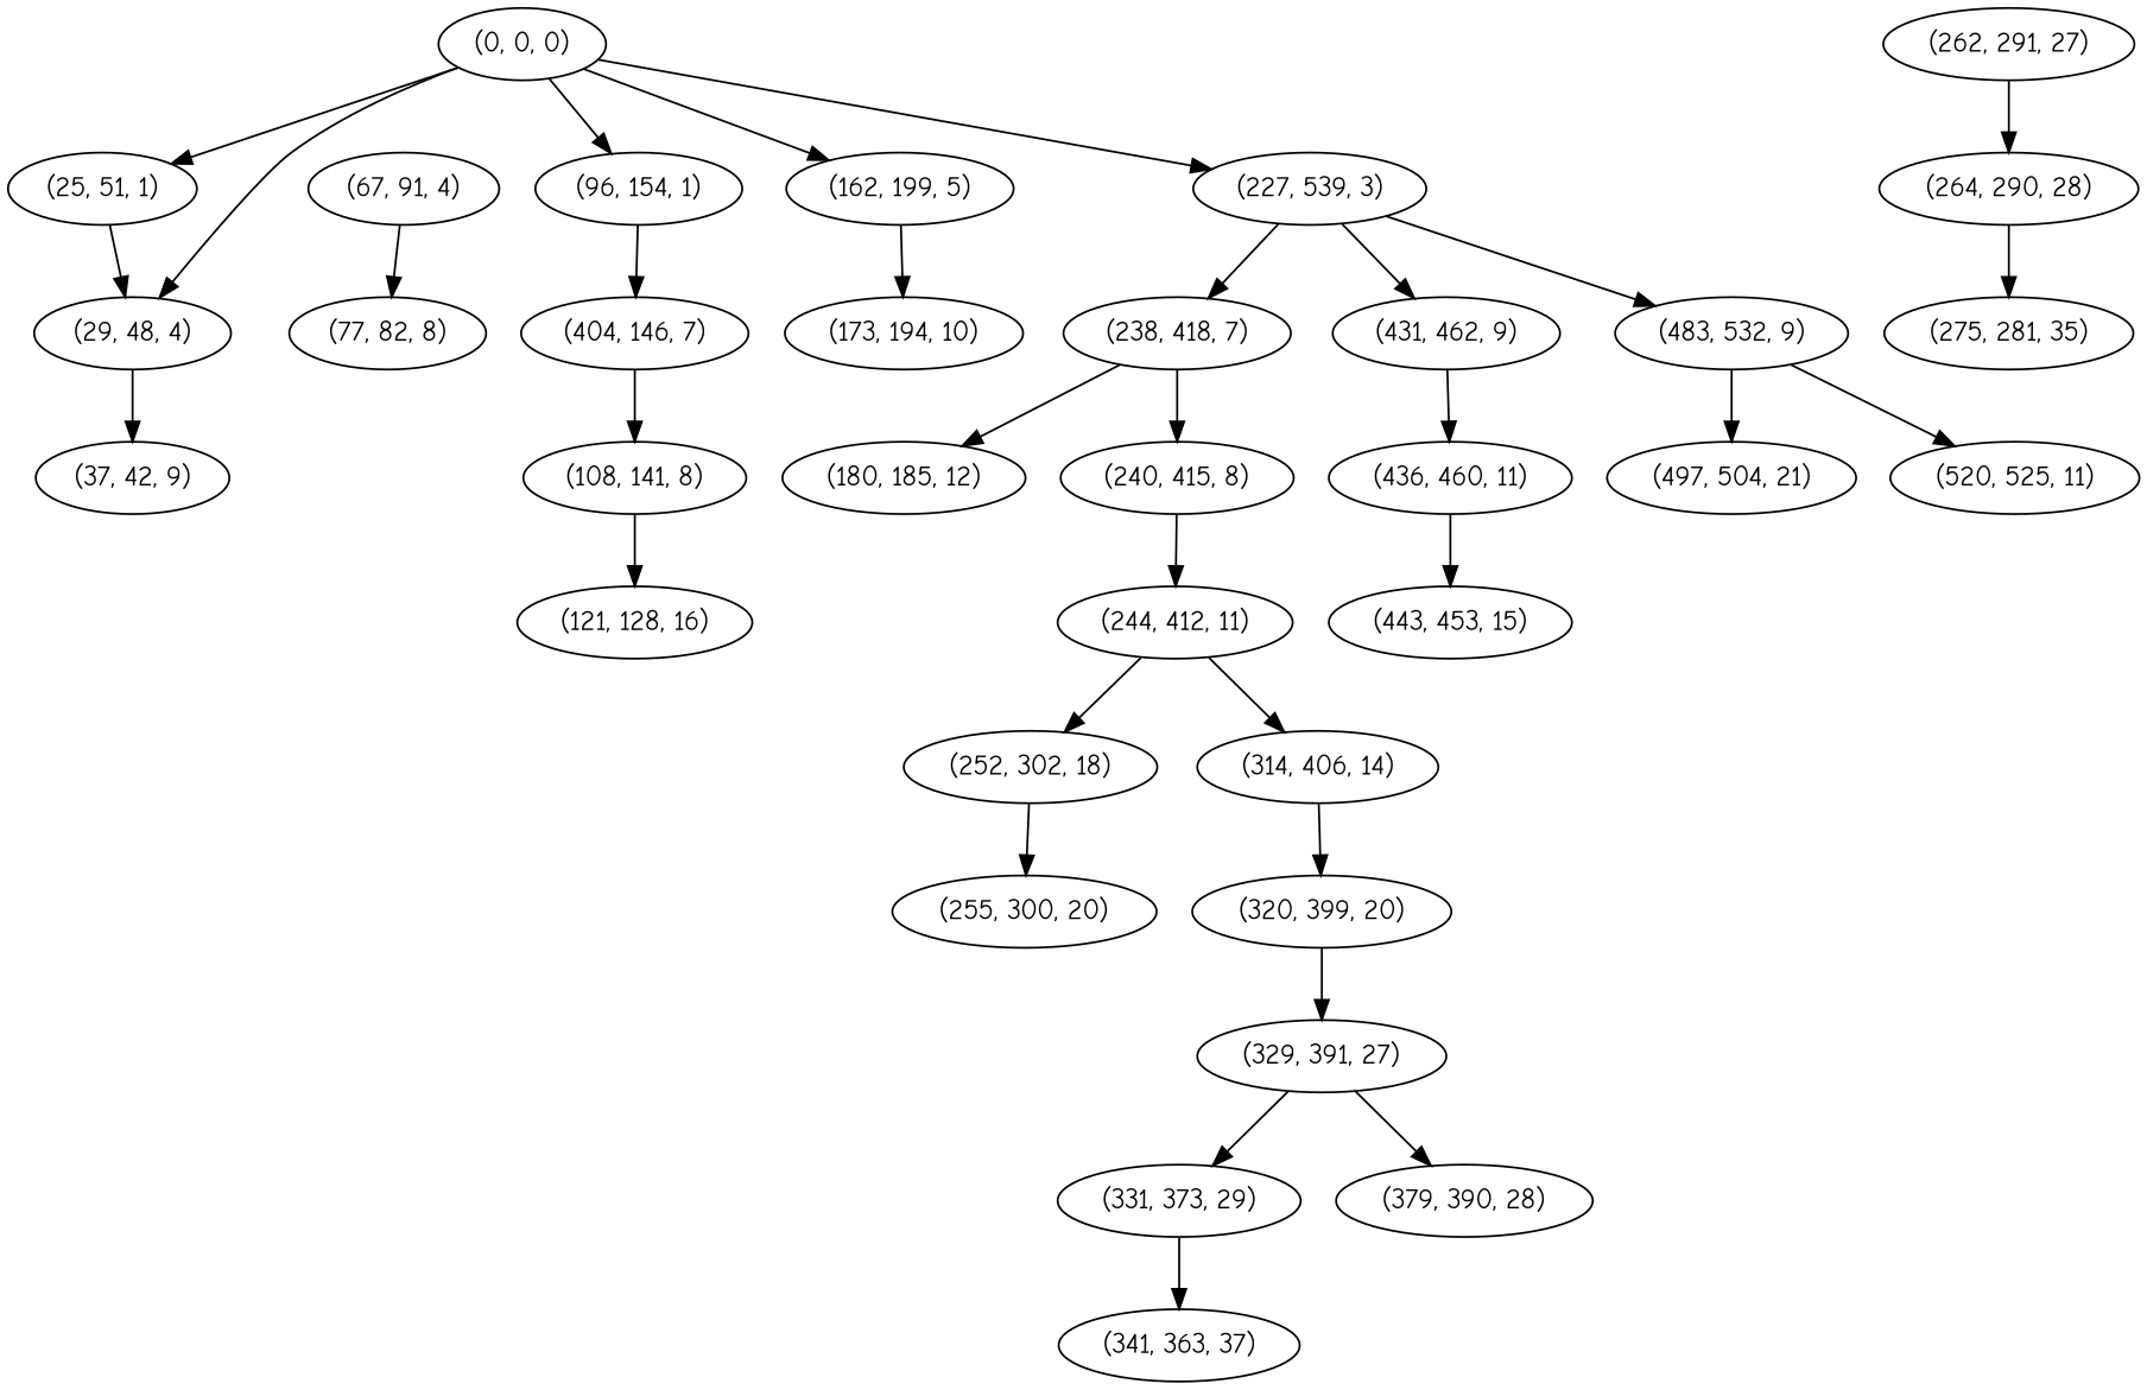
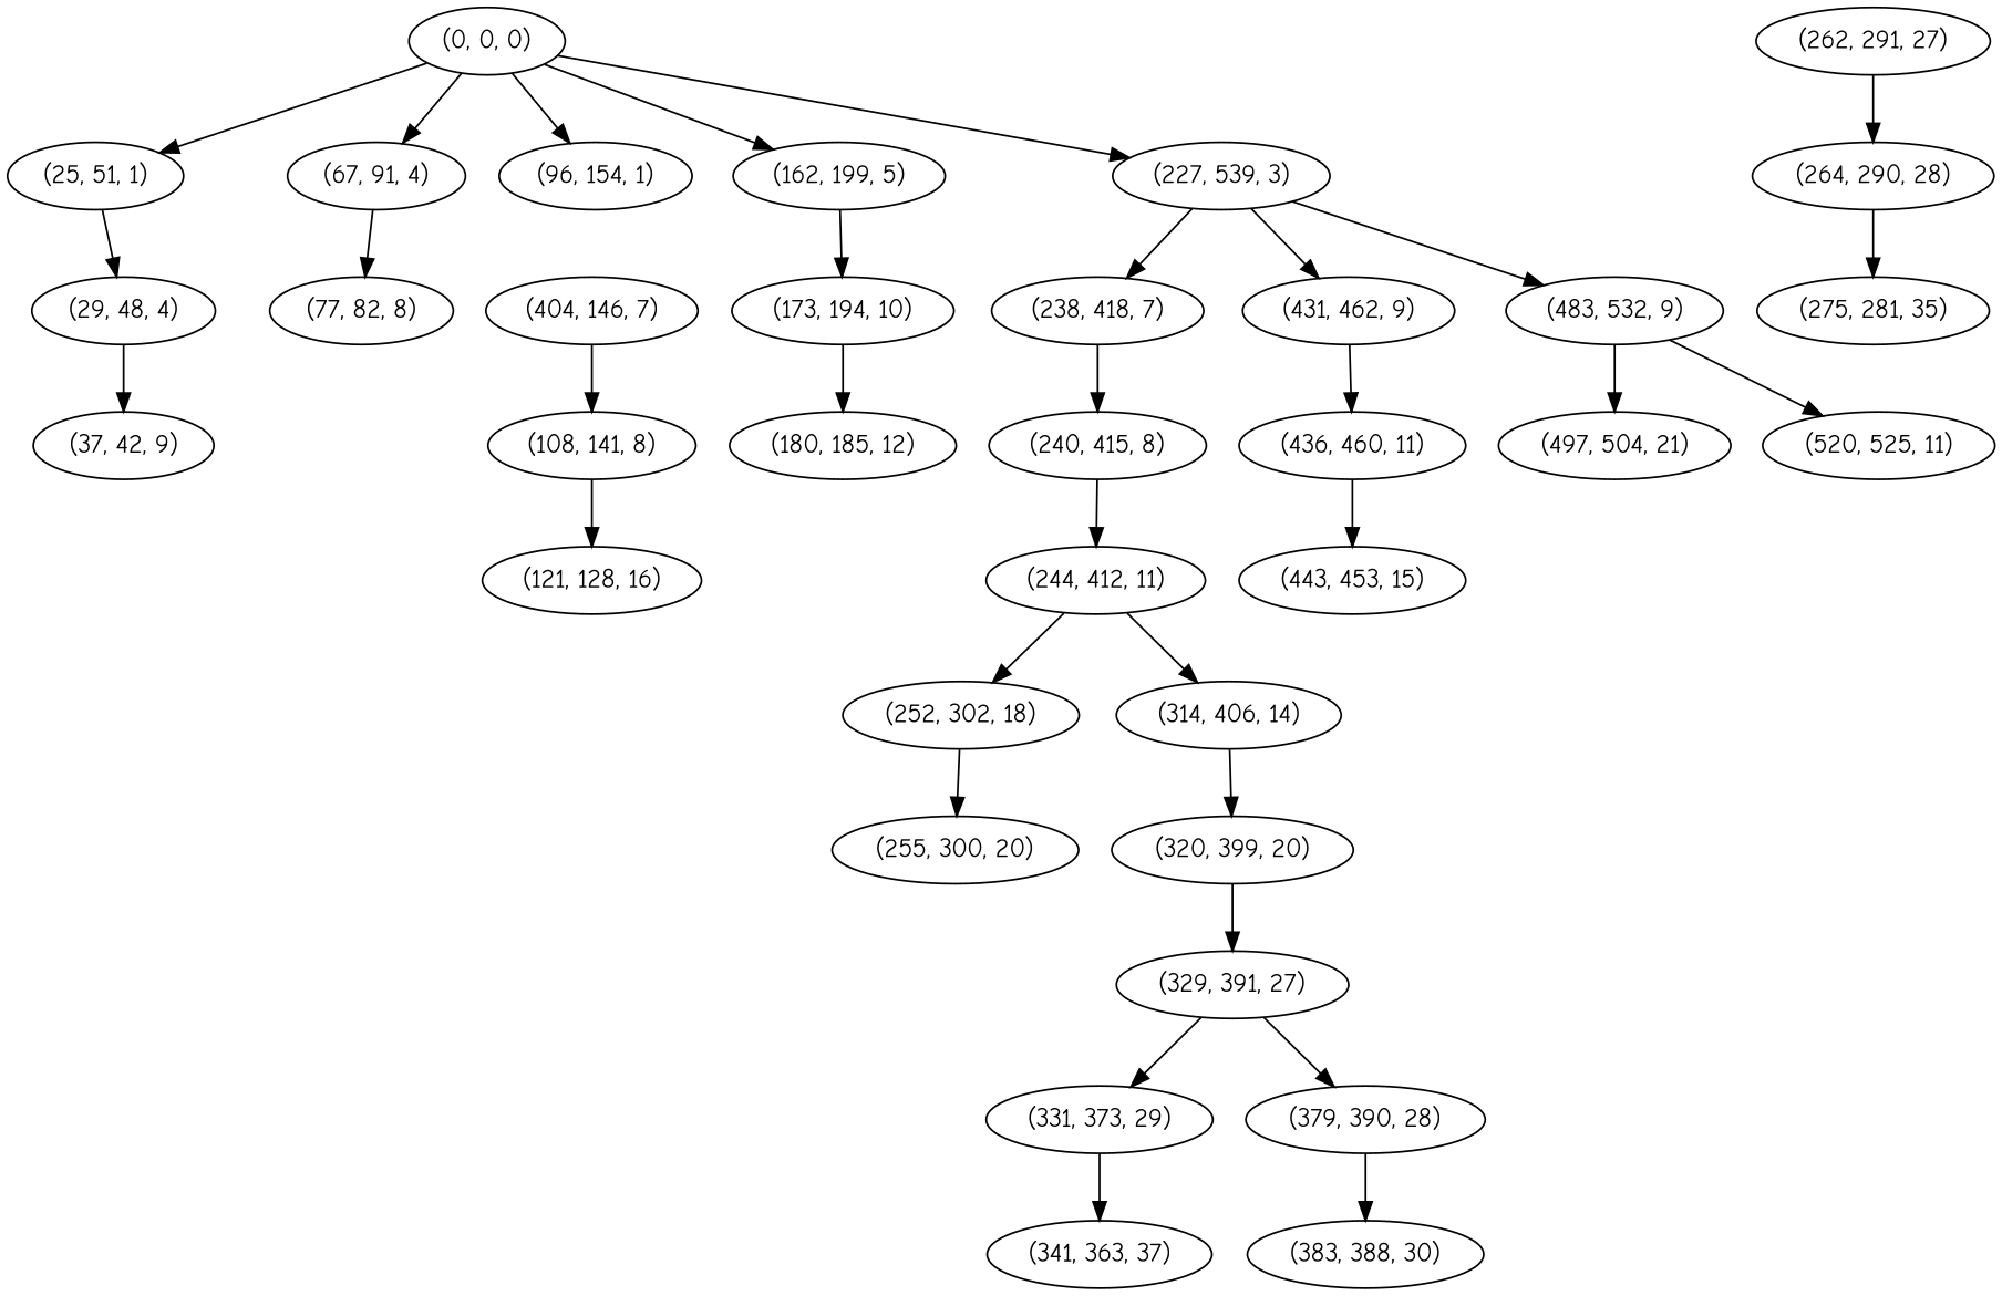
  digraph {
    fontname="Comic Neue"
    node [fontname="Comic Neue"]
    edge [fontname="Comic Neue"]
    "(0, 0, 0)"
    "(25, 51, 1)"
    "(67, 91, 4)"
    "(96, 154, 1)"
    "(162, 199, 5)"
    "(227, 539, 3)"
    "(29, 48, 4)"
    "(77, 82, 8)"
    n9 [label="(404, 146, 7)"]
    "(173, 194, 10)"
    "(238, 418, 7)"
    "(431, 462, 9)"
    "(483, 532, 9)"
    "(37, 42, 9)"
    "(108, 141, 8)"
    "(121, 128, 16)"
    "(180, 185, 12)"
    "(240, 415, 8)"
    "(436, 460, 11)"
    "(497, 504, 21)"
    "(520, 525, 11)"
    "(244, 412, 11)"
    "(252, 302, 18)"
    "(314, 406, 14)"
    "(255, 300, 20)"
    "(320, 399, 20)"
    "(262, 291, 27)"
    "(264, 290, 28)"
    "(275, 281, 35)"
    "(329, 391, 27)"
    "(331, 373, 29)"
    "(379, 390, 28)"
    "(341, 363, 37)"
+   "(383, 388, 30)"
    "(443, 453, 15)"
    "(0, 0, 0)" -> "(25, 51, 1)"
-   "(0, 0, 0)" -> "(29, 48, 4)"
+   "(0, 0, 0)" -> "(67, 91, 4)"
    "(0, 0, 0)" -> "(96, 154, 1)"
    "(0, 0, 0)" -> "(162, 199, 5)"
    "(0, 0, 0)" -> "(227, 539, 3)"
    "(25, 51, 1)" -> "(29, 48, 4)"
    "(67, 91, 4)" -> "(77, 82, 8)"
-   "(96, 154, 1)" -> n9
    "(162, 199, 5)" -> "(173, 194, 10)"
    "(227, 539, 3)" -> "(238, 418, 7)"
    "(227, 539, 3)" -> "(431, 462, 9)"
    "(227, 539, 3)" -> "(483, 532, 9)"
    "(29, 48, 4)" -> "(37, 42, 9)"
    n9 -> "(108, 141, 8)"
-   "(238, 418, 7)" -> "(180, 185, 12)"
+   "(173, 194, 10)" -> "(180, 185, 12)"
    "(238, 418, 7)" -> "(240, 415, 8)"
    "(431, 462, 9)" -> "(436, 460, 11)"
    "(483, 532, 9)" -> "(497, 504, 21)"
    "(483, 532, 9)" -> "(520, 525, 11)"
    "(108, 141, 8)" -> "(121, 128, 16)"
    "(240, 415, 8)" -> "(244, 412, 11)"
    "(436, 460, 11)" -> "(443, 453, 15)"
    "(244, 412, 11)" -> "(252, 302, 18)"
    "(244, 412, 11)" -> "(314, 406, 14)"
    "(252, 302, 18)" -> "(255, 300, 20)"
    "(314, 406, 14)" -> "(320, 399, 20)"
    "(320, 399, 20)" -> "(329, 391, 27)"
    "(262, 291, 27)" -> "(264, 290, 28)"
    "(264, 290, 28)" -> "(275, 281, 35)"
    "(329, 391, 27)" -> "(331, 373, 29)"
    "(329, 391, 27)" -> "(379, 390, 28)"
    "(331, 373, 29)" -> "(341, 363, 37)"
+   "(379, 390, 28)" -> "(383, 388, 30)"
  }
